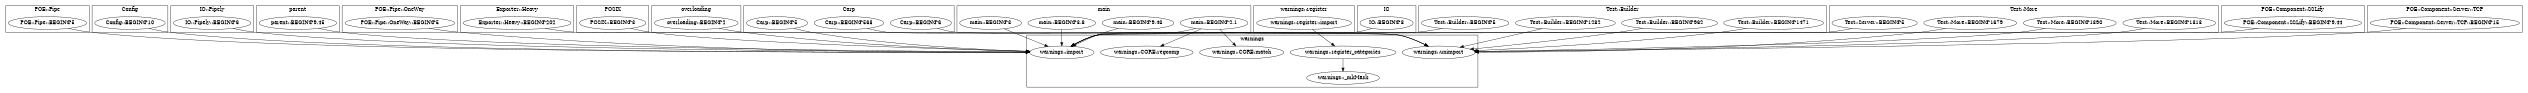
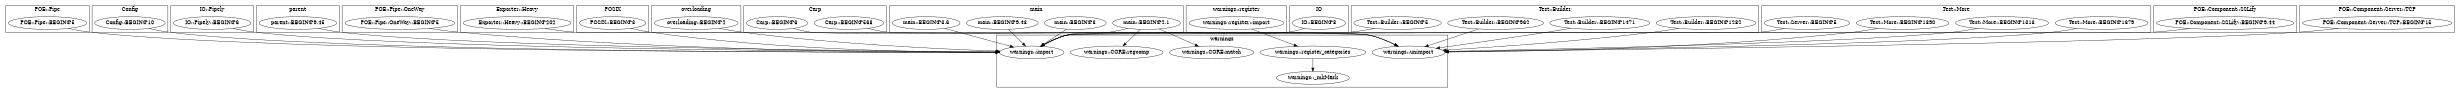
  digraph {
    "POE::Pipe::BEGIN@5"
    "Config::BEGIN@10"
    "IO::Pipely::BEGIN@6"
    "parent::BEGIN@9.45"
    "POE::Pipe::OneWay::BEGIN@5"
    "Exporter::Heavy::BEGIN@202"
    "POSIX::BEGIN@3"
    "overloading::BEGIN@2"
    "warnings::import"
    "warnings::register_categories"
    "warnings::CORE:match"
    "warnings::_mkMask"
    "warnings::unimport"
    "warnings::CORE:regcomp"
-   "Carp::BEGIN@5"
    "Carp::BEGIN@568"
    "Carp::BEGIN@6"
    "main::BEGIN@3"
    "main::BEGIN@9.43"
    "main::BEGIN@3.6"
    "main::BEGIN@2.1"
    "warnings::register::import"
    "IO::BEGIN@8"
    "Test::Builder::BEGIN@1471"
    "Test::Builder::BEGIN@5"
    "Test::Builder::BEGIN@962"
    "Test::Builder::BEGIN@1282"
    "Test::More::BEGIN@1313"
    "Test::More::BEGIN@1390"
    n30 [label="Test::Server::BEGIN@5"]
    "Test::More::BEGIN@1679"
    "POE::Component::SSLify::BEGIN@9.44"
    "POE::Component::Server::TCP::BEGIN@15"
    subgraph cluster_1 {
      label="POE::Pipe"
      "POE::Pipe::BEGIN@5"
    }
    subgraph cluster_2 {
      label=Config
      "Config::BEGIN@10"
    }
    subgraph cluster_3 {
      label="IO::Pipely"
      "IO::Pipely::BEGIN@6"
    }
    subgraph cluster_4 {
      label=parent
      "parent::BEGIN@9.45"
    }
    subgraph cluster_5 {
      label="POE::Pipe::OneWay"
      "POE::Pipe::OneWay::BEGIN@5"
    }
    subgraph cluster_6 {
      label="Exporter::Heavy"
      "Exporter::Heavy::BEGIN@202"
    }
    subgraph cluster_7 {
      label=POSIX
      "POSIX::BEGIN@3"
    }
    subgraph cluster_8 {
      label=overloading
      "overloading::BEGIN@2"
    }
    subgraph cluster_9 {
      label=warnings
      "warnings::import"
      "warnings::register_categories"
      "warnings::CORE:match"
      "warnings::_mkMask"
      "warnings::unimport"
      "warnings::CORE:regcomp"
    }
    subgraph cluster_10 {
      label=Carp
-     "Carp::BEGIN@5"
      "Carp::BEGIN@568"
      "Carp::BEGIN@6"
    }
    subgraph cluster_11 {
      label=main
      "main::BEGIN@3"
      "main::BEGIN@9.43"
      "main::BEGIN@3.6"
      "main::BEGIN@2.1"
    }
    subgraph cluster_12 {
      label="warnings::register"
      "warnings::register::import"
    }
    subgraph cluster_13 {
      label=IO
      "IO::BEGIN@8"
    }
    subgraph cluster_14 {
      label="Test::Builder"
      "Test::Builder::BEGIN@1471"
      "Test::Builder::BEGIN@5"
      "Test::Builder::BEGIN@962"
      "Test::Builder::BEGIN@1282"
    }
    subgraph cluster_15 {
      label="Test::More"
      "Test::More::BEGIN@1313"
      "Test::More::BEGIN@1390"
      n30
      "Test::More::BEGIN@1679"
    }
    subgraph cluster_16 {
      label="POE::Component::SSLify"
      "POE::Component::SSLify::BEGIN@9.44"
    }
    subgraph cluster_17 {
      label="POE::Component::Server::TCP"
      "POE::Component::Server::TCP::BEGIN@15"
    }
    "POE::Pipe::BEGIN@5" -> "warnings::import"
    "Config::BEGIN@10" -> "warnings::import"
    "IO::Pipely::BEGIN@6" -> "warnings::import"
    "parent::BEGIN@9.45" -> "warnings::import"
    "POE::Pipe::OneWay::BEGIN@5" -> "warnings::import"
    "Exporter::Heavy::BEGIN@202" -> "warnings::unimport"
    "POSIX::BEGIN@3" -> "warnings::import"
    "overloading::BEGIN@2" -> "warnings::import"
    "warnings::register_categories" -> "warnings::_mkMask"
-   "Carp::BEGIN@5" -> "warnings::import"
    "Carp::BEGIN@568" -> "warnings::unimport"
    "Carp::BEGIN@6" -> "warnings::unimport"
    "main::BEGIN@3" -> "warnings::import"
    "main::BEGIN@9.43" -> "warnings::import"
    "main::BEGIN@3.6" -> "warnings::import"
    "main::BEGIN@2.1" -> "warnings::import"
    "main::BEGIN@2.1" -> "warnings::CORE:match"
    "main::BEGIN@2.1" -> "warnings::CORE:regcomp"
    "warnings::register::import" -> "warnings::register_categories"
    "IO::BEGIN@8" -> "warnings::import"
    "Test::Builder::BEGIN@1471" -> "warnings::unimport"
    "Test::Builder::BEGIN@5" -> "warnings::import"
    "Test::Builder::BEGIN@962" -> "warnings::unimport"
    "Test::Builder::BEGIN@1282" -> "warnings::unimport"
    "Test::More::BEGIN@1313" -> "warnings::unimport"
    "Test::More::BEGIN@1390" -> "warnings::unimport"
    n30 -> "warnings::import"
    "Test::More::BEGIN@1679" -> "warnings::unimport"
    "POE::Component::SSLify::BEGIN@9.44" -> "warnings::import"
    "POE::Component::Server::TCP::BEGIN@15" -> "warnings::unimport"
  }
